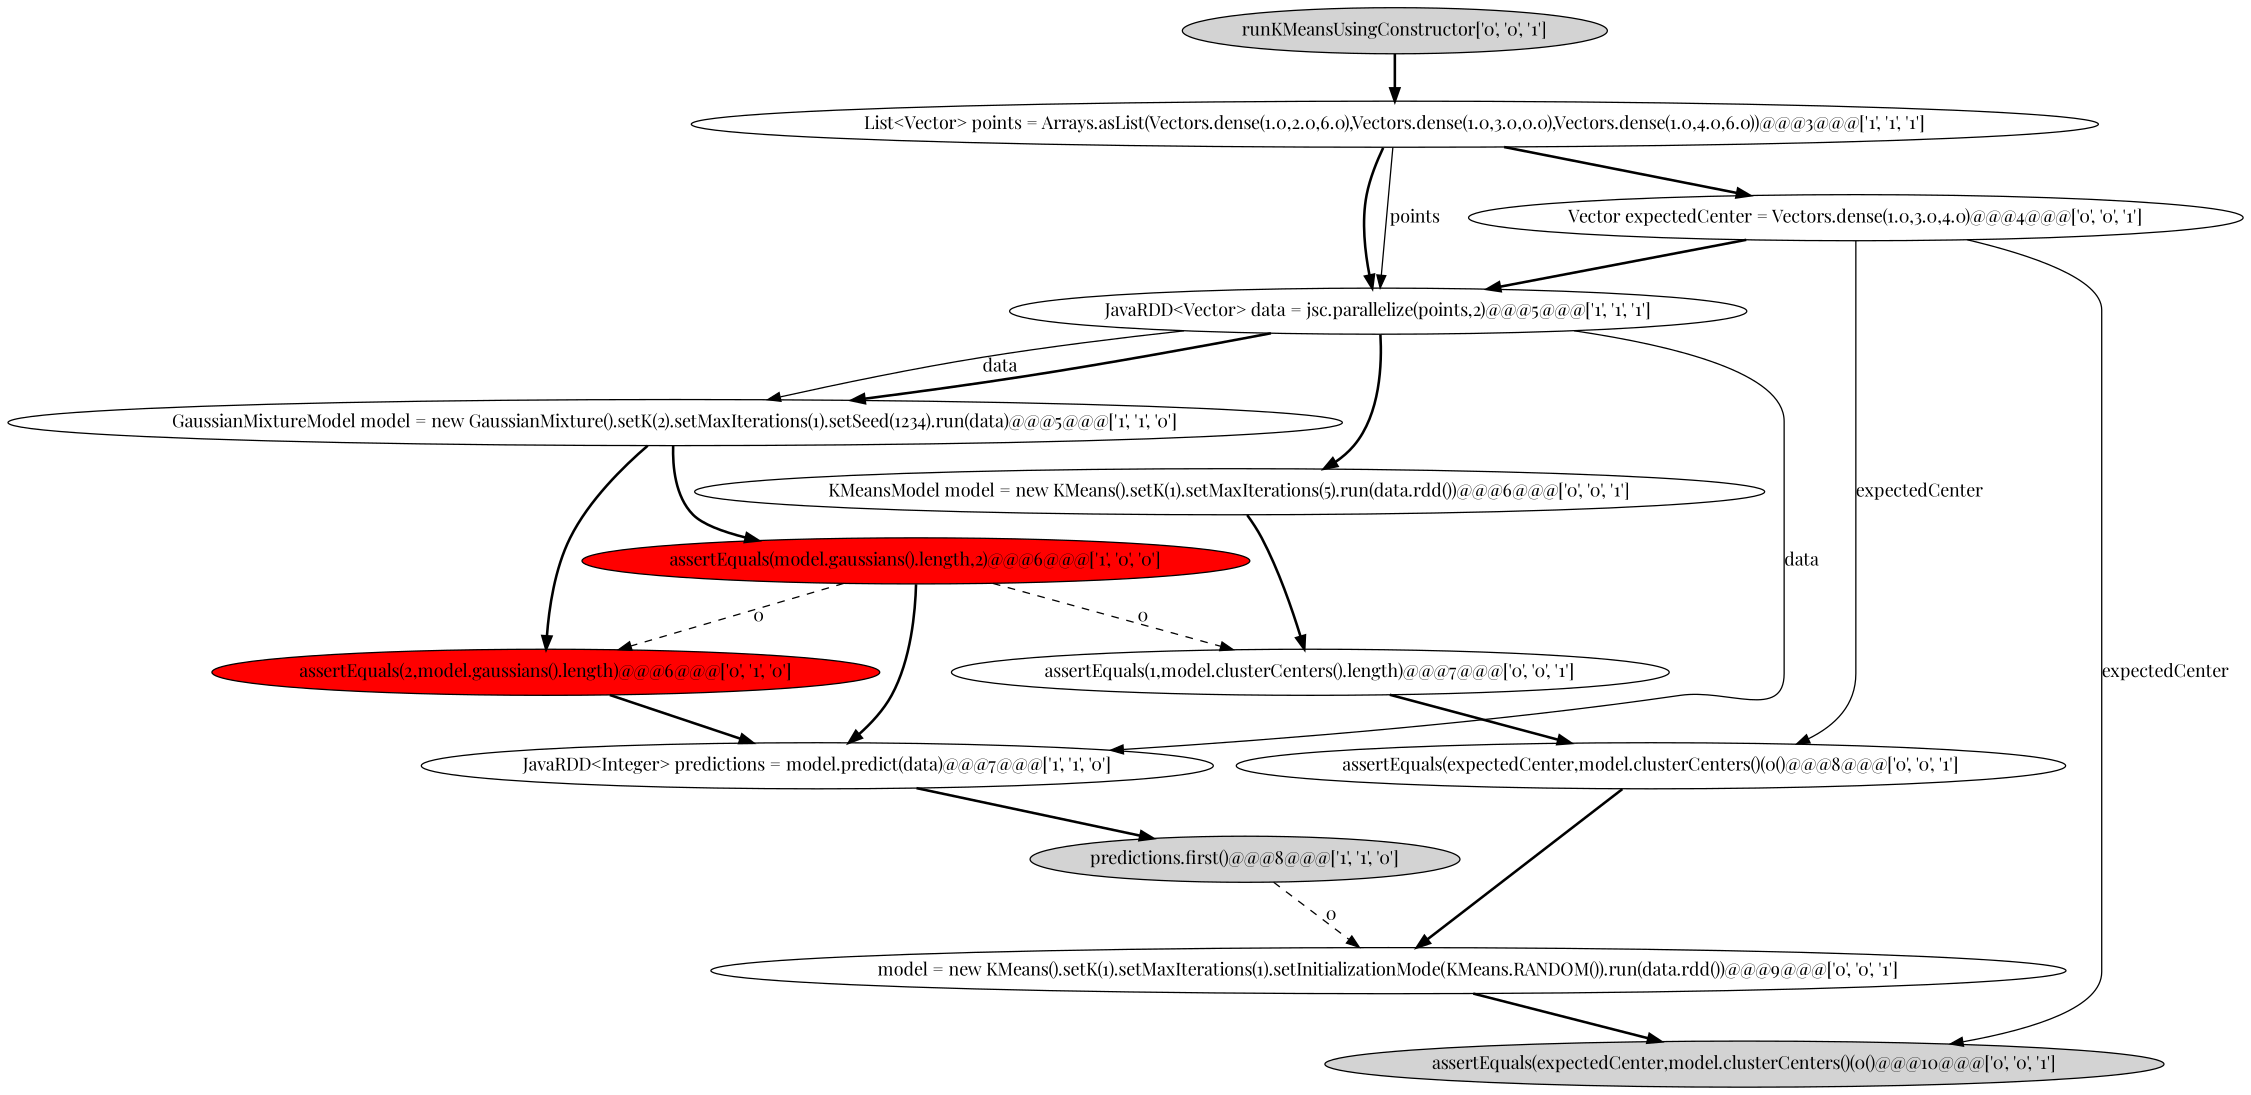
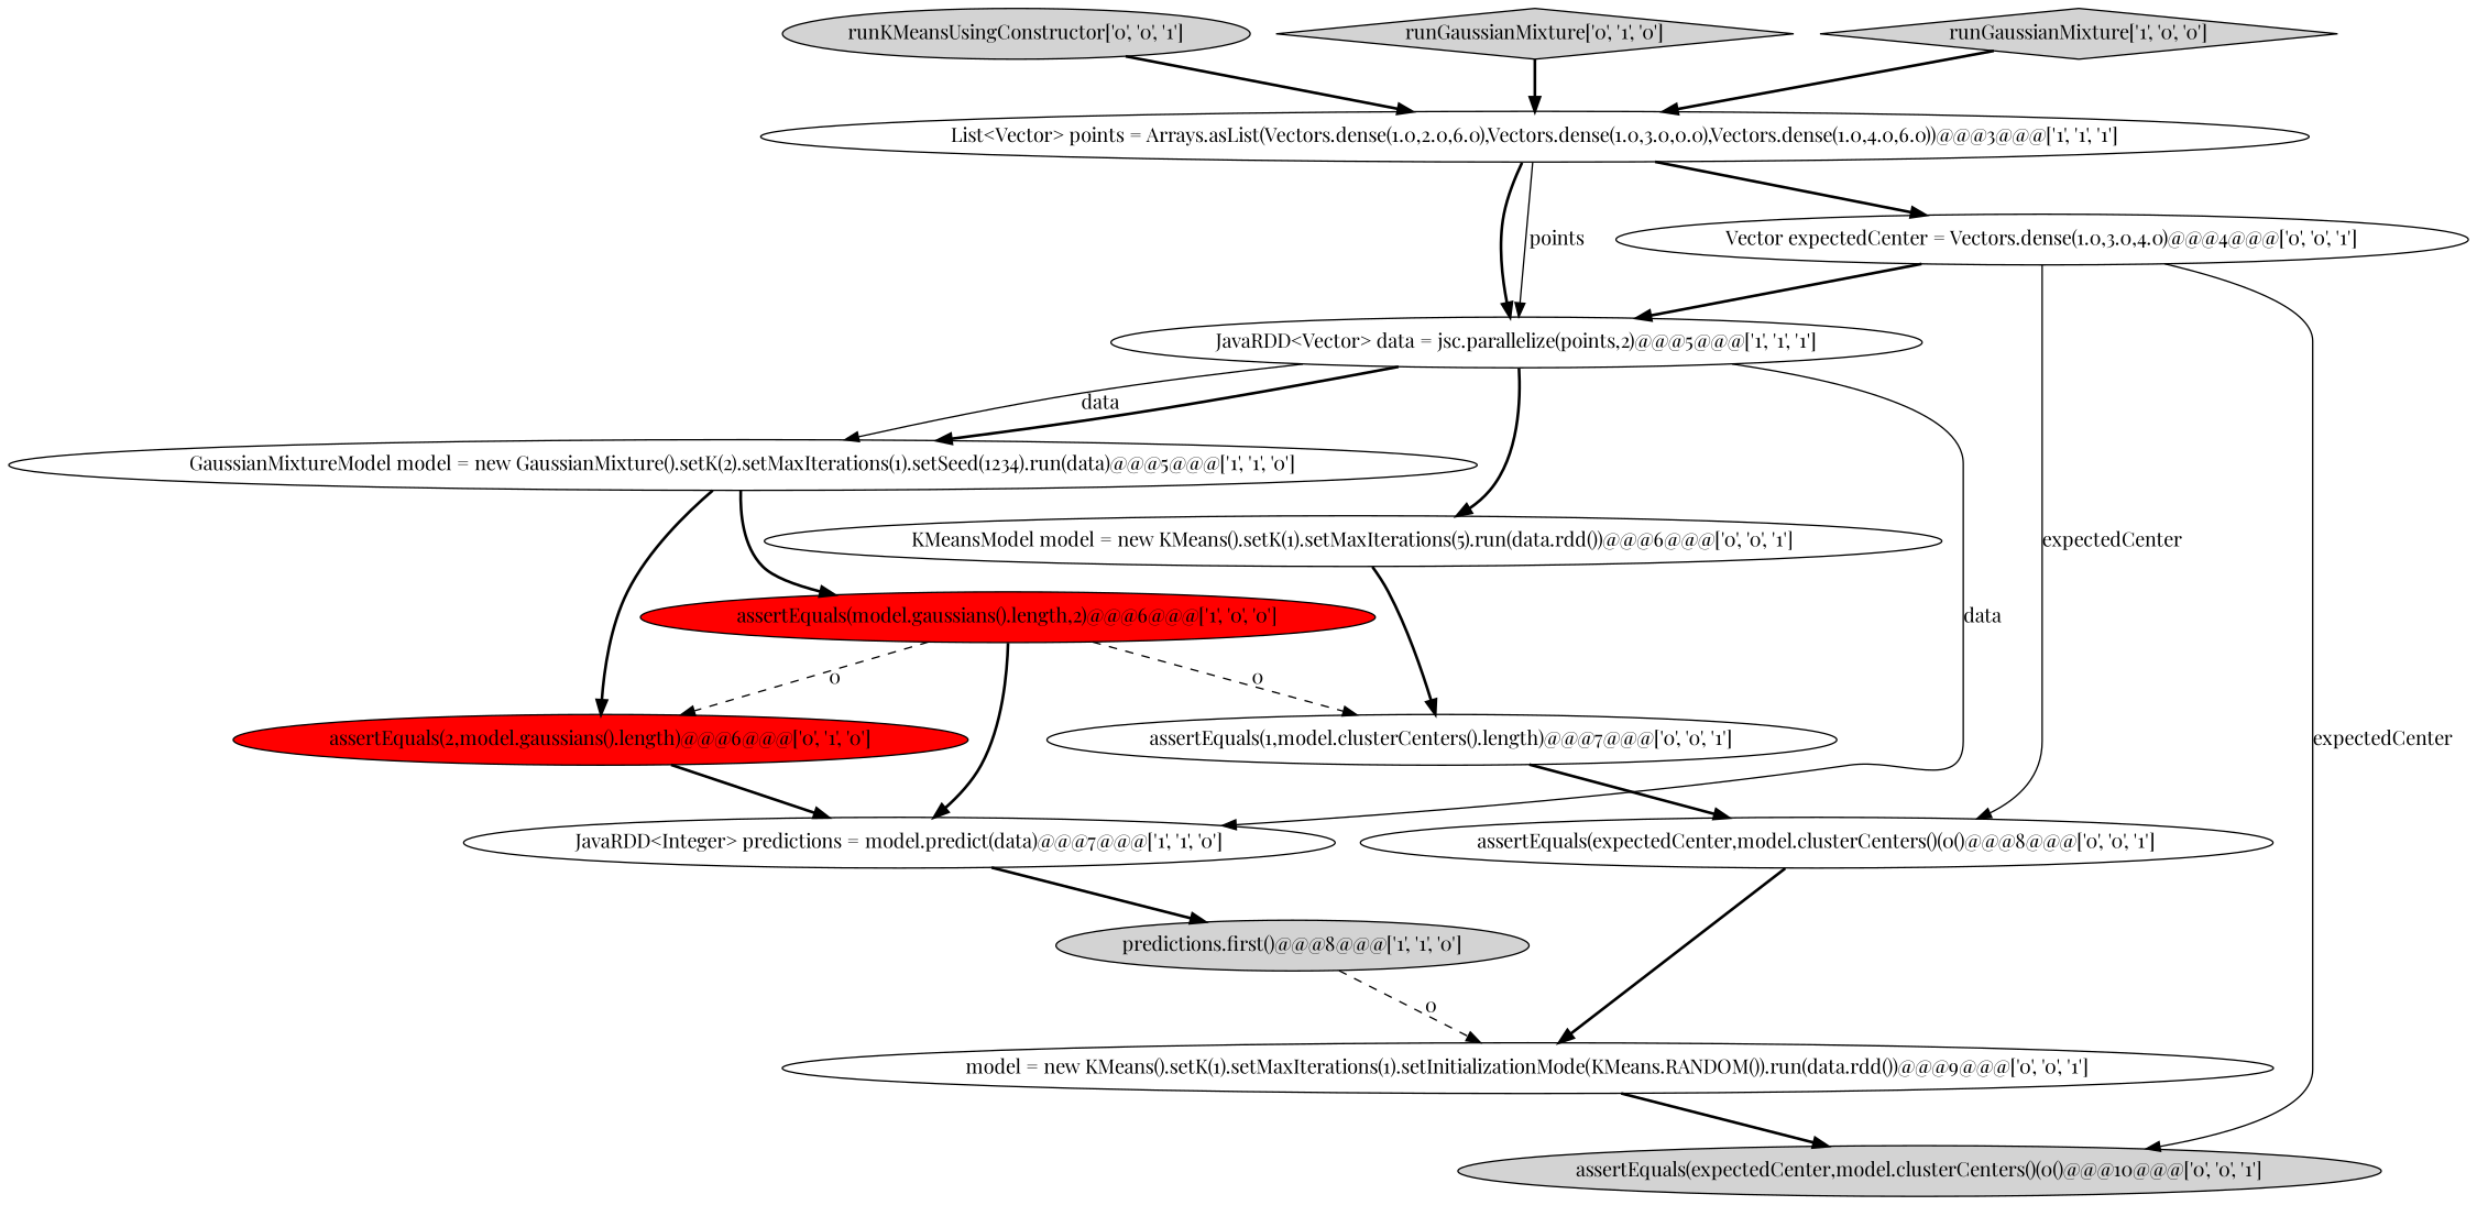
  digraph {
    fontname="Playfair Display"
    node [fillcolor=white fontname="Playfair Display" shape=ellipse style=filled]
    edge [fontname="Playfair Display" style=bold]
    n1 [fillcolor=red label="assertEquals(2,model.gaussians().length)@@@6@@@['0', '1', '0']"]
    n2 [label="JavaRDD<Integer> predictions = model.predict(data)@@@7@@@['1', '1', '0']"]
    n3 [fillcolor=lightgray label="predictions.first()@@@8@@@['1', '1', '0']"]
    n4 [fillcolor=lightgray label="runKMeansUsingConstructor['0', '0', '1']"]
    n5 [label="List<Vector> points = Arrays.asList(Vectors.dense(1.0,2.0,6.0),Vectors.dense(1.0,3.0,0.0),Vectors.dense(1.0,4.0,6.0))@@@3@@@['1', '1', '1']"]
    n6 [label="Vector expectedCenter = Vectors.dense(1.0,3.0,4.0)@@@4@@@['0', '0', '1']"]
    n7 [label="JavaRDD<Vector> data = jsc.parallelize(points,2)@@@5@@@['1', '1', '1']"]
    n8 [label="model = new KMeans().setK(1).setMaxIterations(1).setInitializationMode(KMeans.RANDOM()).run(data.rdd())@@@9@@@['0', '0', '1']"]
    n9 [fillcolor=lightgray label="assertEquals(expectedCenter,model.clusterCenters()(0()@@@10@@@['0', '0', '1']"]
+   n10 [fillcolor=lightgray label="runGaussianMixture['0', '1', '0']" shape=diamond]
    n11 [label="assertEquals(expectedCenter,model.clusterCenters()(0()@@@8@@@['0', '0', '1']"]
    n12 [label="KMeansModel model = new KMeans().setK(1).setMaxIterations(5).run(data.rdd())@@@6@@@['0', '0', '1']"]
    n13 [label="GaussianMixtureModel model = new GaussianMixture().setK(2).setMaxIterations(1).setSeed(1234).run(data)@@@5@@@['1', '1', '0']"]
    n14 [label="assertEquals(1,model.clusterCenters().length)@@@7@@@['0', '0', '1']"]
    n15 [fillcolor=red label="assertEquals(model.gaussians().length,2)@@@6@@@['1', '0', '0']"]
+   n16 [fillcolor=lightgray label="runGaussianMixture['1', '0', '0']" shape=diamond]
    n1 -> n2
    n2 -> n3
    n3 -> n8 [label=0 style=dashed]
    n4 -> n5
    n5 -> n6
    n5 -> n7
    n5 -> n7 [label=points style=solid]
    n6 -> n7
    n6 -> n9 [label=expectedCenter style=solid]
    n6 -> n11 [label=expectedCenter style=solid]
    n7 -> n2 [label=data style=solid]
    n7 -> n12
    n7 -> n13
    n7 -> n13 [label=data style=solid]
    n8 -> n9
+   n10 -> n5
    n11 -> n8
    n12 -> n14
    n13 -> n1
    n13 -> n15
    n14 -> n11
    n15 -> n1 [label=0 style=dashed]
    n15 -> n2
    n15 -> n14 [label=0 style=dashed]
+   n16 -> n5
  }
